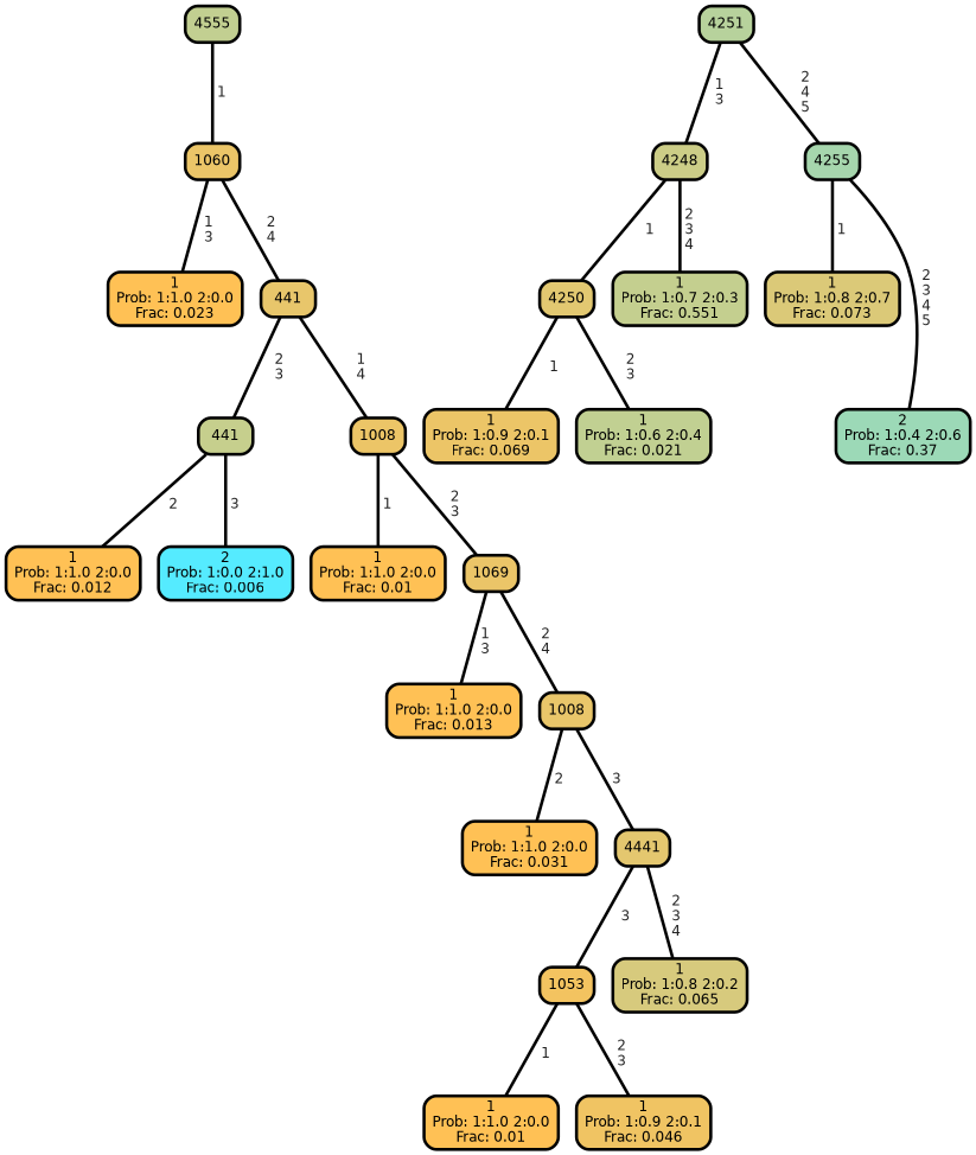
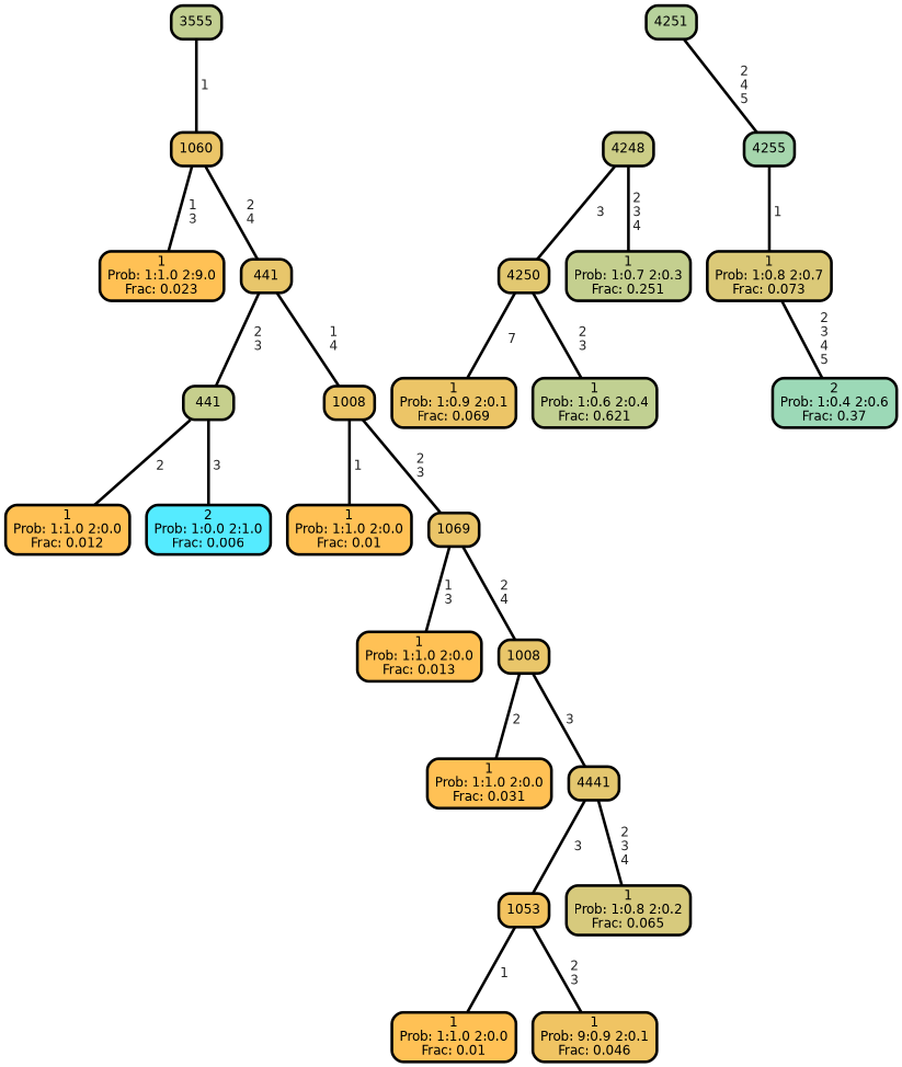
  graph {
    ranksep="0 equally"
    splines=straight
    node [color=black fillcolor="#ffc155" fontcolor=black fontname=helvetica penwidth=3 shape=box style="filled, rounded"]
    edge [color=black fontcolor=grey14 fontname=helvetica fontweight=bold penwidth=3]
-   n1 [label="1\nProb: 1:1.0 2:0.0\nFrac: 0.023"]
+   n1 [label="1\nProb: 1:1.0 2:9.0\nFrac: 0.023"]
    n2 [fillcolor="#ebc568" label=1060]
    n3 [fillcolor="#e8c66b" label=441]
    n4 [fillcolor="#c6cf8d" label=441]
    n5 [fillcolor="#ecc567" label=1008]
    n6 [label="1\nProb: 1:1.0 2:0.0\nFrac: 0.012"]
    n7 [fillcolor="#55ebff" label="2\nProb: 1:0.0 2:1.0\nFrac: 0.006"]
    n8 [label="1\nProb: 1:1.0 2:0.0\nFrac: 0.01"]
    n9 [fillcolor="#ebc568" label=1069]
    n10 [label="1\nProb: 1:1.0 2:0.0\nFrac: 0.013"]
    n11 [fillcolor="#e9c66a" label=1008]
    n12 [label="1\nProb: 1:1.0 2:0.0\nFrac: 0.031"]
    n13 [fillcolor="#e4c76f" label=4441]
    n14 [fillcolor="#f3c360" label=1053]
    n15 [fillcolor="#d7ca7d" label="1\nProb: 1:0.8 2:0.2\nFrac: 0.065"]
    n16 [label="1\nProb: 1:1.0 2:0.0\nFrac: 0.01"]
-   n17 [fillcolor="#f0c463" label="1\nProb: 1:0.9 2:0.1\nFrac: 0.046"]
-   n18 [fillcolor="#c2cf91" label=4555]
+   n17 [fillcolor="#f0c463" label="1\nProb: 9:0.9 2:0.1\nFrac: 0.046"]
+   n18 [fillcolor="#c2cf91" label=3555]
    n19 [fillcolor="#b7d29c" label=4251]
    n20 [fillcolor="#cccd87" label=4248]
    n21 [fillcolor="#a6d6ad" label=4255]
    n22 [fillcolor="#ecc567" label="1\nProb: 1:0.9 2:0.1\nFrac: 0.069"]
    n23 [fillcolor="#e2c871" label=4250]
-   n24 [fillcolor="#c1d092" label="1\nProb: 1:0.6 2:0.4\nFrac: 0.021"]
-   n25 [fillcolor="#c4cf8f" label="1\nProb: 1:0.7 2:0.3\nFrac: 0.551"]
+   n24 [fillcolor="#c1d092" label="1\nProb: 1:0.6 2:0.4\nFrac: 0.621"]
+   n25 [fillcolor="#c4cf8f" label="1\nProb: 1:0.7 2:0.3\nFrac: 0.251"]
    n26 [fillcolor="#dbc978" label="1\nProb: 1:0.8 2:0.7\nFrac: 0.073"]
    n27 [fillcolor="#9cd9b7" label="2\nProb: 1:0.4 2:0.6\nFrac: 0.37"]
    subgraph sub_1 {
      rank=same
    }
    n2 -- n1 [label=" 1\n 3"]
    n2 -- n3 [label=" 2\n 4"]
    n3 -- n4 [label=" 2\n 3"]
    n3 -- n5 [label=" 1\n 4"]
    n4 -- n6 [label=" 2"]
    n4 -- n7 [label=" 3"]
    n5 -- n8 [label=" 1"]
    n5 -- n9 [label=" 2\n 3"]
    n9 -- n10 [label=" 1\n 3"]
    n9 -- n11 [label=" 2\n 4"]
    n11 -- n12 [label=" 2"]
    n11 -- n13 [label=" 3"]
    n13 -- n14 [label=" 3"]
    n13 -- n15 [label=" 2\n 3\n 4"]
    n14 -- n16 [label=" 1"]
    n14 -- n17 [label=" 2\n 3"]
    n18 -- n2 [label=" 1"]
-   n19 -- n20 [label=" 1\n 3"]
    n19 -- n21 [label=" 2\n 4\n 5"]
-   n20 -- n23 [label=" 1"]
+   n20 -- n23 [label=" 3"]
    n20 -- n25 [label=" 2\n 3\n 4"]
    n21 -- n26 [label=" 1"]
-   n21 -- n27 [label=" 2\n 3\n 4\n 5"]
-   n23 -- n22 [label=" 1"]
+   n26 -- n27 [label=" 2\n 3\n 4\n 5"]
+   n23 -- n22 [label=" 7"]
    n23 -- n24 [label=" 2\n 3"]
  }
